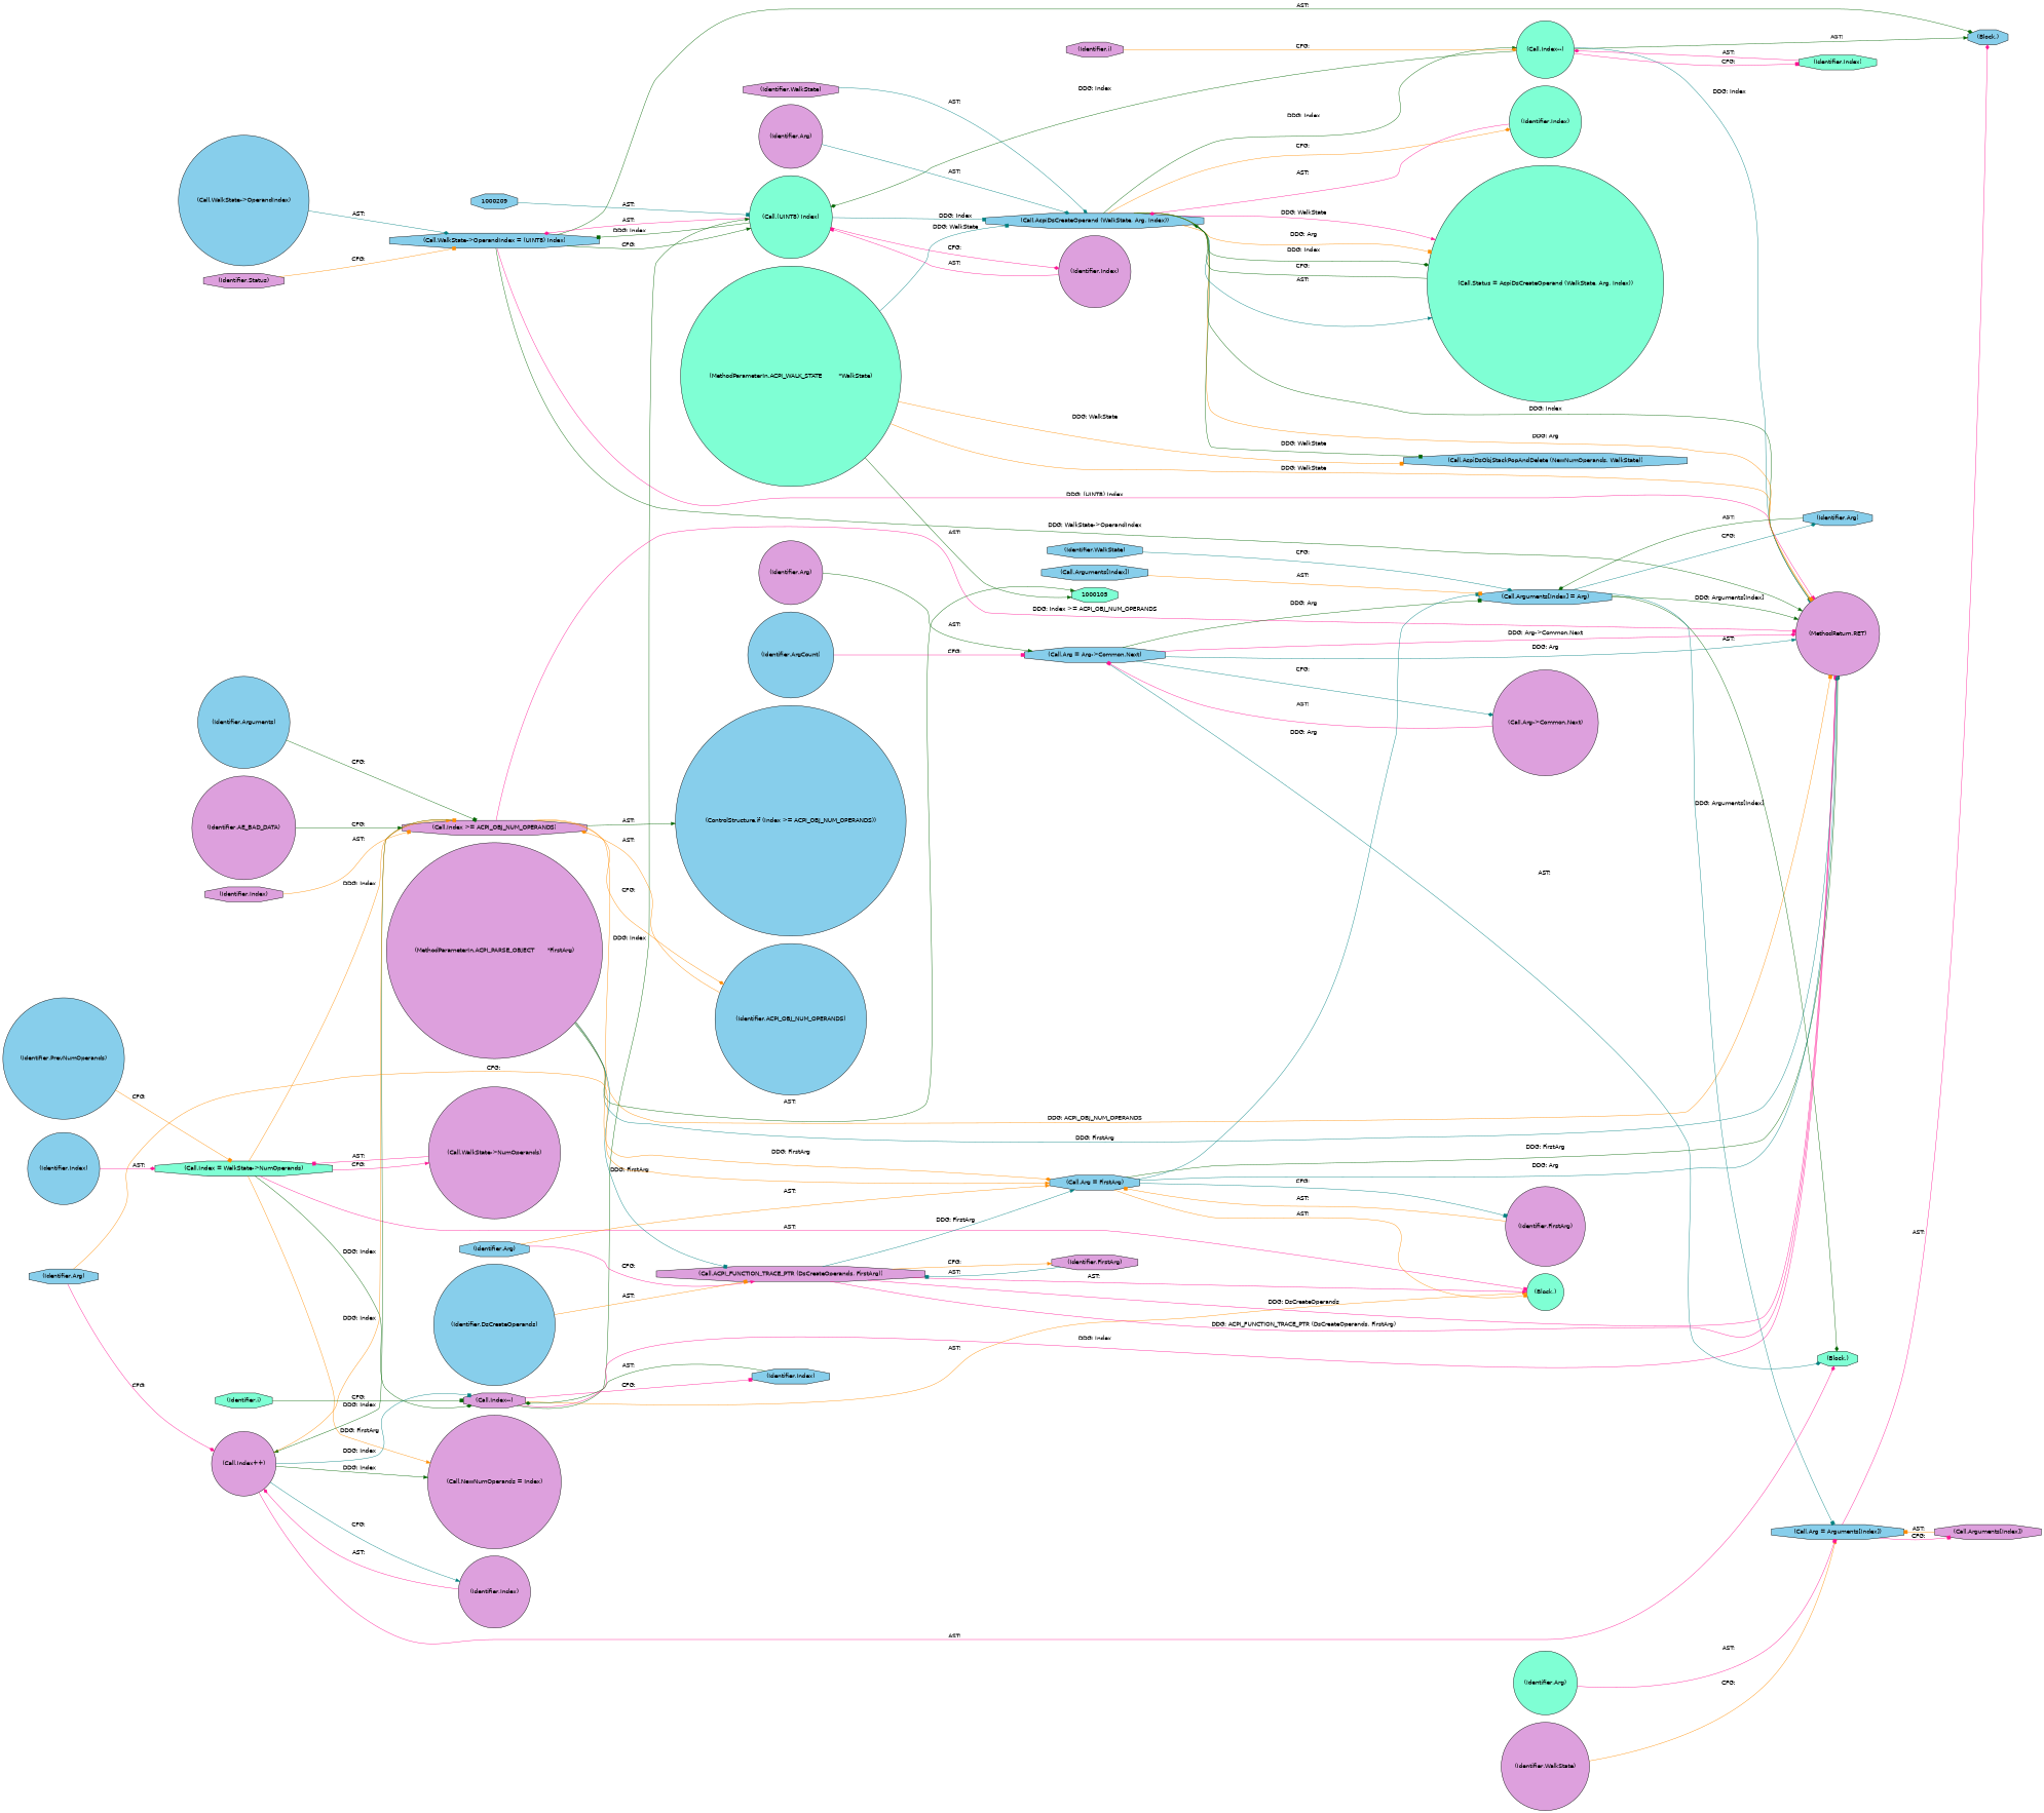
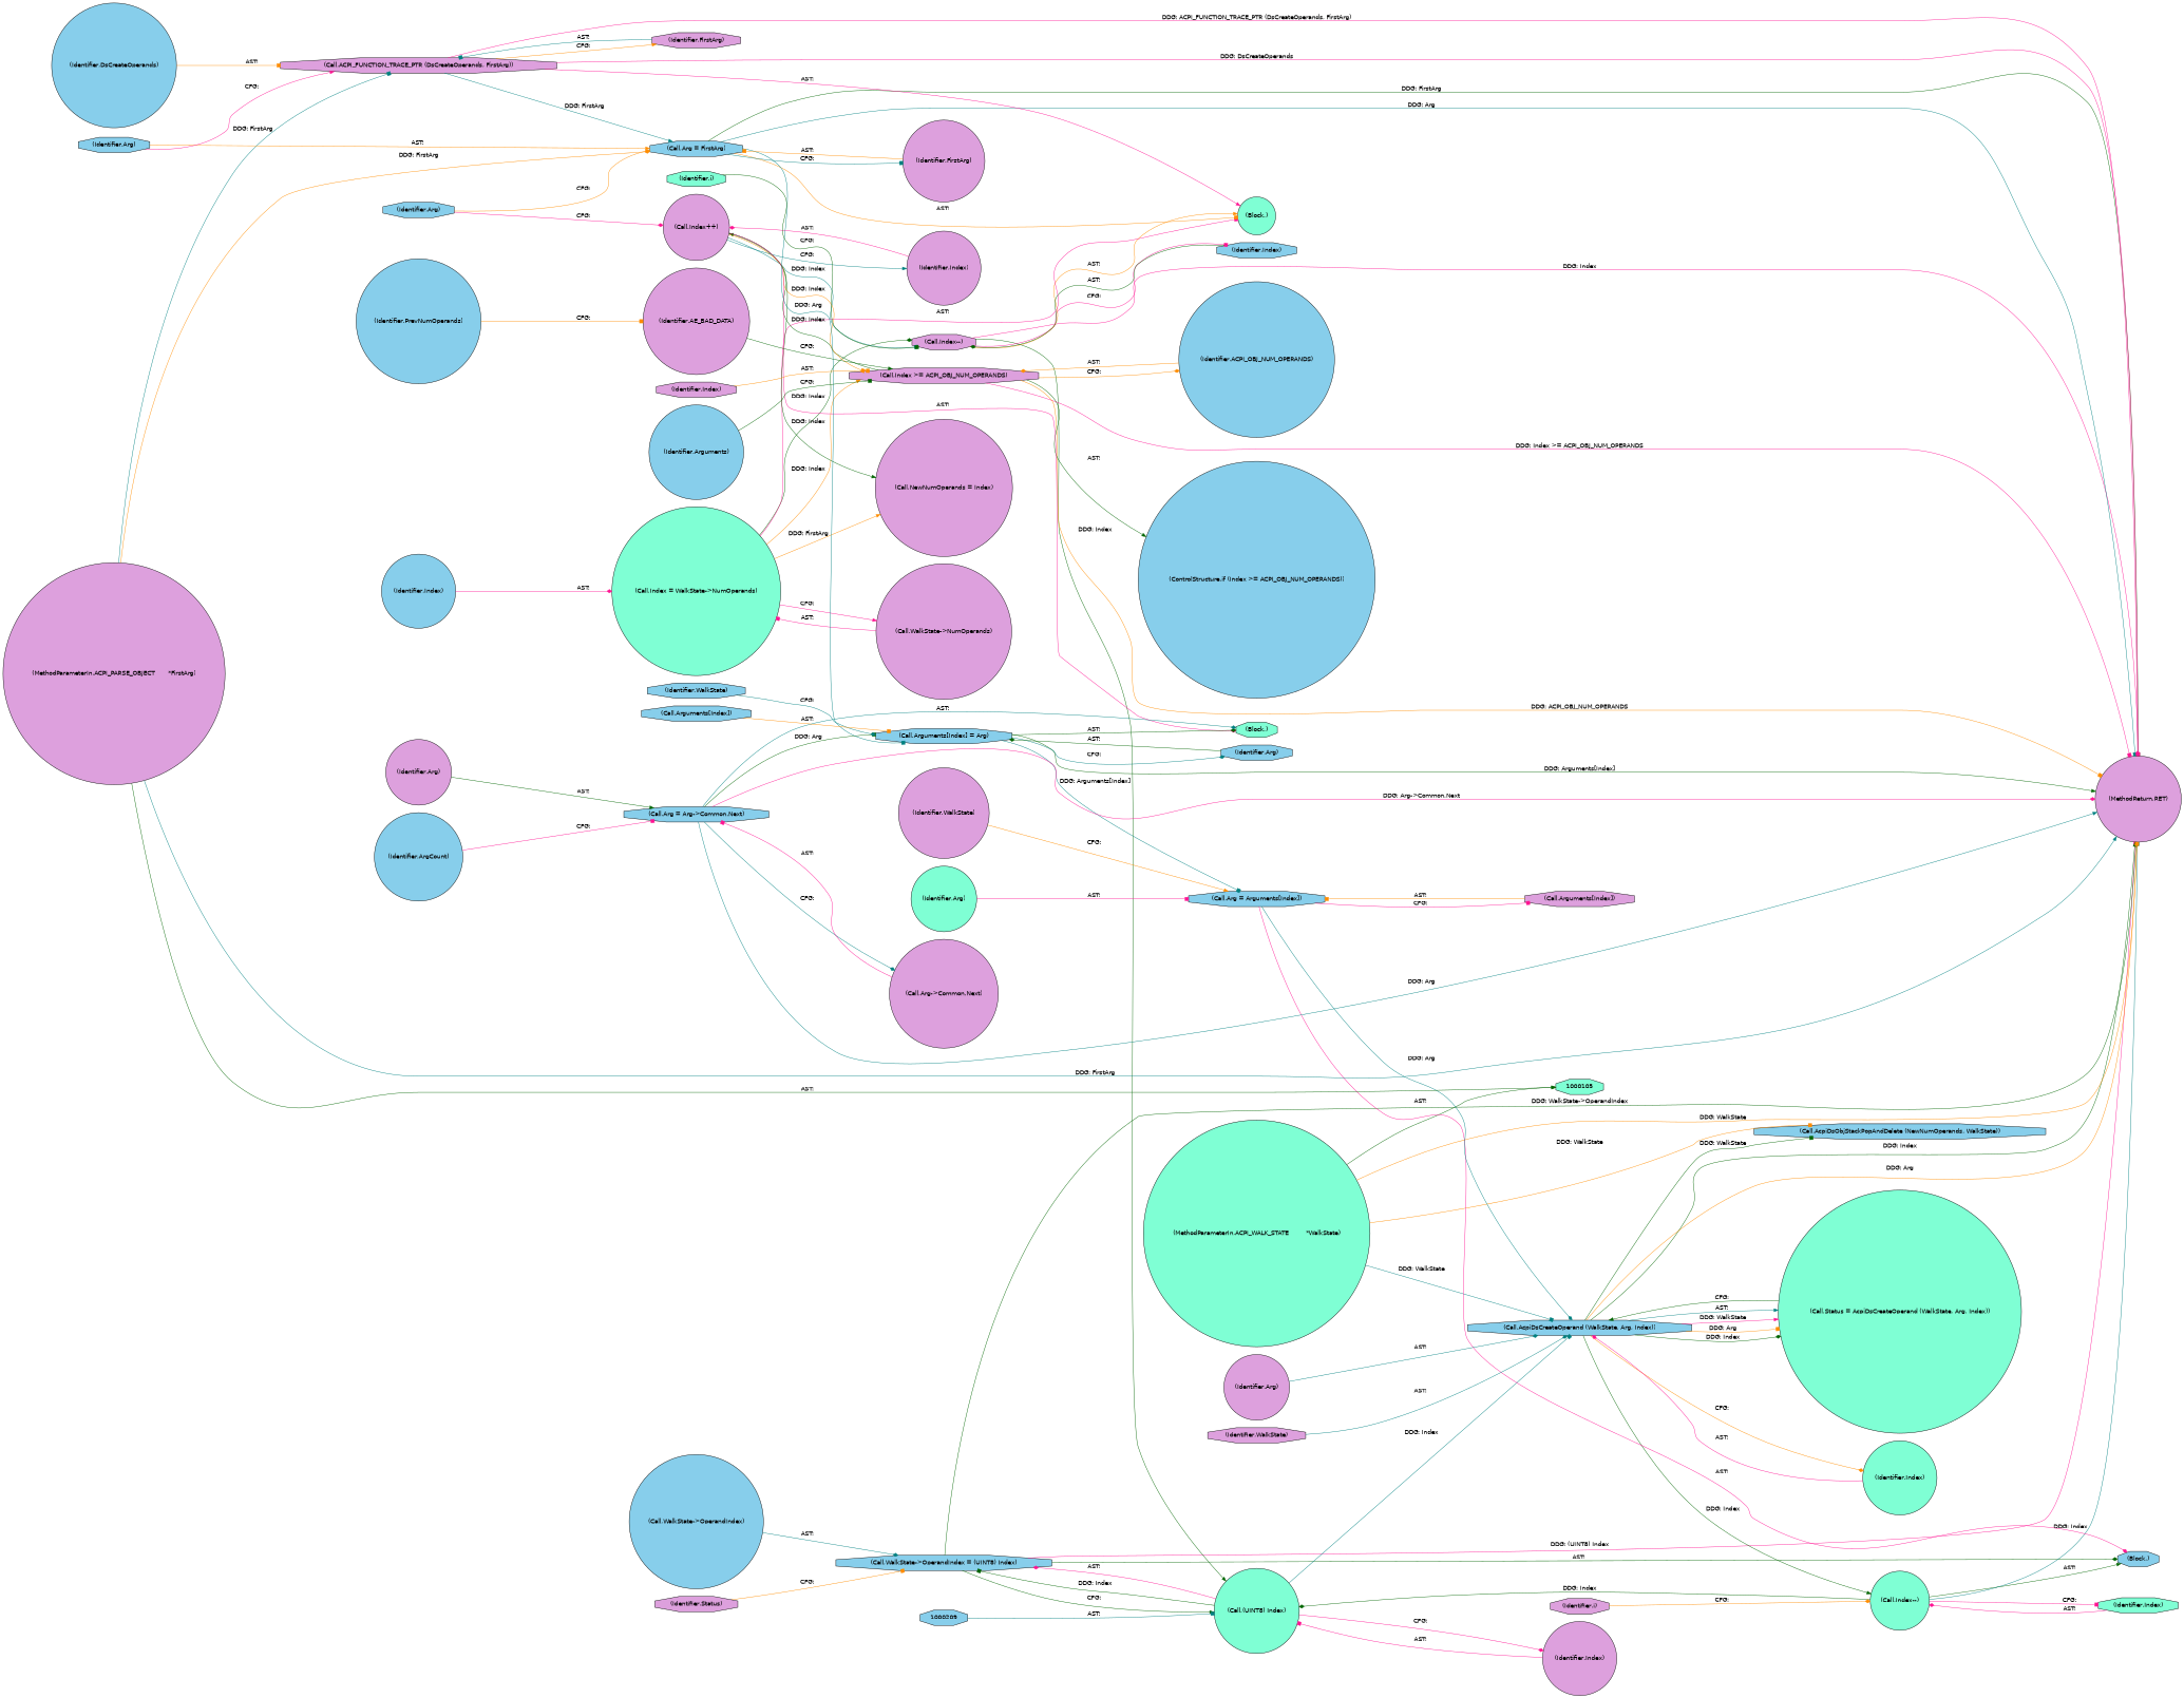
  digraph {
    fontname="DejaVu Sans"
    rankdir=LR
    node [fillcolor=skyblue fontname="DejaVu Sans" shape=octagon style=filled]
    edge [arrowhead=box color=darkgreen fontname="DejaVu Sans"]
    n1 [label="(Call,WalkState->OperandIndex = (UINT8) Index)"]
    n2 [fillcolor=aquamarine label="(Call,(UINT8) Index)" shape=circle]
    n3 [label="(Block,)"]
    n4 [fillcolor=plum label="(MethodReturn,RET)" shape=circle]
    n5 [label="(Call,AcpiDsCreateOperand (WalkState, Arg, Index))"]
    n6 [fillcolor=plum label="(Identifier,Index)" shape=circle]
    n7 [fillcolor=aquamarine label="(Call,Index--)" shape=circle]
    n8 [fillcolor=aquamarine label="(Call,Status = AcpiDsCreateOperand (WalkState, Arg, Index))" shape=circle]
    n9 [fillcolor=aquamarine label="(Identifier,Index)" shape=circle]
    n10 [label="(Call,AcpiDsObjStackPopAndDelete (NewNumOperands, WalkState))"]
    n11 [fillcolor=plum label="(Call,Index--)"]
    n12 [label="(Identifier,Index)"]
    n13 [fillcolor=aquamarine label="(Block,)" shape=circle]
-   n14 [fillcolor=aquamarine label="(Call,Index = WalkState->NumOperands)"]
+   n14 [fillcolor=aquamarine label="(Call,Index = WalkState->NumOperands)" shape=circle]
    n15 [fillcolor=plum label="(Call,Index >= ACPI_OBJ_NUM_OPERANDS)"]
    n16 [fillcolor=plum label="(Call,WalkState->NumOperands)" shape=circle]
    n17 [fillcolor=plum label="(Call,NewNumOperands = Index)" shape=circle]
    n18 [fillcolor=plum label="(Call,Index++)" shape=circle]
    n19 [label="(Identifier,ACPI_OBJ_NUM_OPERANDS)" shape=circle]
    n20 [label="(ControlStructure,if (Index >= ACPI_OBJ_NUM_OPERANDS))" shape=circle]
    n21 [fillcolor=plum label="(Identifier,Index)" shape=circle]
    n22 [fillcolor=aquamarine label="(Block,)"]
    n23 [fillcolor=aquamarine label="(Identifier,Index)"]
    n24 [fillcolor=aquamarine label="(MethodParameterIn,ACPI_WALK_STATE         *WalkState)" shape=circle]
    1000105 [fillcolor=aquamarine]
    n26 [label="(Call,Arg = Arguments[Index])"]
    n27 [fillcolor=plum label="(Call,Arguments[Index])"]
    n28 [label="(Call,Arguments[Index] = Arg)"]
    n29 [label="(Identifier,Arg)"]
    n30 [label="(Call,Arg = Arg->Common.Next)"]
    n31 [fillcolor=plum label="(Call,Arg->Common.Next)" shape=circle]
    n32 [label="(Call,Arg = FirstArg)"]
    n33 [fillcolor=plum label="(Identifier,FirstArg)" shape=circle]
    n34 [fillcolor=plum label="(Call,ACPI_FUNCTION_TRACE_PTR (DsCreateOperands, FirstArg))"]
    n35 [fillcolor=plum label="(Identifier,FirstArg)"]
    n36 [fillcolor=plum label="(MethodParameterIn,ACPI_PARSE_OBJECT       *FirstArg)" shape=circle]
    n37 [label="(Identifier,Index)" shape=circle]
    n38 [fillcolor=plum label="(Identifier,WalkState)" shape=circle]
    n39 [label="(Identifier,WalkState)"]
    n40 [label="(Identifier,Arguments)" shape=circle]
    n41 [fillcolor=plum label="(Identifier,AE_BAD_DATA)" shape=circle]
    n42 [label="(Identifier,Arg)"]
    n43 [fillcolor=plum label="(Identifier,Arg)" shape=circle]
    n44 [label="(Identifier,ArgCount)" shape=circle]
    n45 [fillcolor=plum label="(Identifier,Arg)" shape=circle]
    n46 [label="(Identifier,Arg)"]
    n47 [label="(Call,WalkState->OperandIndex)" shape=circle]
    n48 [label="(Call,Arguments[Index])"]
    n49 [fillcolor=aquamarine label="(Identifier,Arg)" shape=circle]
    n50 [fillcolor=plum label="(Identifier,WalkState)"]
    n51 [fillcolor=plum label="(Identifier,Status)"]
    n52 [fillcolor=plum label="(Identifier,i)"]
    n53 [fillcolor=plum label="(Identifier,Index)"]
    n54 [label="(Identifier,PrevNumOperands)" shape=circle]
    n55 [fillcolor=aquamarine label="(Identifier,i)"]
    n56 [label="(Identifier,DsCreateOperands)" shape=circle]
    1000209
    n1 -> n2 [arrowhead=normal label="CFG: "]
    n1 -> n3 [arrowhead=diamond label="AST: "]
    n1 -> n4 [color=deeppink label="DDG: (UINT8) Index"]
    n1 -> n4 [arrowhead=normal label="DDG: WalkState->OperandIndex"]
    n2 -> n1 [arrowhead=diamond color=deeppink label="AST: "]
    n2 -> n1 [label="DDG: Index"]
    n2 -> n5 [color=teal label="DDG: Index"]
    n2 -> n6 [arrowhead=diamond color=deeppink label="CFG: "]
    n5 -> n4 [arrowhead=normal label="DDG: Index"]
    n5 -> n4 [arrowhead=diamond color=darkorange label="DDG: Arg"]
    n5 -> n7 [arrowhead=normal label="DDG: Index"]
    n5 -> n8 [arrowhead=normal color=teal label="AST: "]
    n5 -> n8 [arrowhead=normal color=deeppink label="DDG: WalkState"]
    n5 -> n8 [color=darkorange label="DDG: Arg"]
    n5 -> n8 [arrowhead=diamond label="DDG: Index"]
    n5 -> n9 [arrowhead=diamond color=darkorange label="CFG: "]
    n5 -> n10 [label="DDG: WalkState"]
    n6 -> n2 [color=deeppink label="AST: "]
    n7 -> n2 [arrowhead=diamond label="DDG: Index"]
    n7 -> n3 [arrowhead=normal label="AST: "]
    n7 -> n4 [color=teal label="DDG: Index"]
    n7 -> n23 [color=deeppink label="CFG: "]
    n8 -> n5 [arrowhead=normal label="CFG: "]
    n9 -> n5 [arrowhead=diamond color=deeppink label="AST: "]
    n11 -> n2 [arrowhead=normal label="DDG: Index"]
    n11 -> n4 [color=deeppink label="DDG: Index"]
    n11 -> n12 [color=deeppink label="CFG: "]
    n11 -> n13 [arrowhead=normal color=darkorange label="AST: "]
    n12 -> n11 [arrowhead=diamond label="AST: "]
    n14 -> n11 [arrowhead=diamond label="DDG: Index"]
    n14 -> n13 [color=deeppink label="AST: "]
    n14 -> n15 [arrowhead=normal color=darkorange label="DDG: Index"]
    n14 -> n16 [arrowhead=normal color=deeppink label="CFG: "]
    n14 -> n17 [arrowhead=normal color=darkorange label="DDG: FirstArg"]
    n15 -> n4 [color=deeppink label="DDG: Index >= ACPI_OBJ_NUM_OPERANDS"]
    n15 -> n4 [color=darkorange label="DDG: ACPI_OBJ_NUM_OPERANDS"]
    n15 -> n18 [arrowhead=normal label="DDG: Index"]
    n15 -> n19 [arrowhead=diamond color=darkorange label="CFG: "]
    n15 -> n20 [arrowhead=normal label="AST: "]
    n16 -> n14 [color=deeppink label="AST: "]
    n18 -> n11 [color=teal label="DDG: Index"]
    n18 -> n15 [color=darkorange label="DDG: Index"]
    n18 -> n17 [arrowhead=normal label="DDG: Index"]
    n18 -> n21 [arrowhead=normal color=teal label="CFG: "]
    n18 -> n22 [arrowhead=diamond color=deeppink label="AST: "]
    n19 -> n15 [arrowhead=diamond color=darkorange label="AST: "]
    n21 -> n18 [arrowhead=diamond color=deeppink label="AST: "]
    n23 -> n7 [arrowhead=diamond color=deeppink label="AST: "]
    n24 -> n4 [color=darkorange label="DDG: WalkState"]
    n24 -> n5 [color=teal label="DDG: WalkState"]
    n24 -> n10 [color=darkorange label="DDG: WalkState"]
    n24 -> 1000105 [arrowhead=normal label="AST: "]
    n26 -> n3 [arrowhead=diamond color=deeppink label="AST: "]
+   n26 -> n5 [arrowhead=diamond color=teal label="DDG: Arg"]
    n26 -> n27 [color=deeppink label="CFG: "]
    n27 -> n26 [color=darkorange label="AST: "]
    n28 -> n4 [arrowhead=normal label="DDG: Arguments[Index]"]
    n28 -> n22 [arrowhead=diamond label="AST: "]
    n28 -> n26 [color=teal label="DDG: Arguments[Index]"]
    n28 -> n29 [arrowhead=diamond color=teal label="CFG: "]
    n29 -> n28 [arrowhead=diamond label="AST: "]
    n30 -> n4 [arrowhead=diamond color=deeppink label="DDG: Arg->Common.Next"]
    n30 -> n4 [arrowhead=normal color=teal label="DDG: Arg"]
    n30 -> n22 [arrowhead=diamond color=teal label="AST: "]
    n30 -> n28 [label="DDG: Arg"]
    n30 -> n31 [arrowhead=diamond color=teal label="CFG: "]
    n31 -> n30 [color=deeppink label="AST: "]
    n32 -> n4 [label="DDG: FirstArg"]
    n32 -> n4 [color=teal label="DDG: Arg"]
    n32 -> n13 [color=darkorange label="AST: "]
    n32 -> n28 [color=teal label="DDG: Arg"]
    n32 -> n33 [color=teal label="CFG: "]
    n33 -> n32 [color=darkorange label="AST: "]
    n34 -> n4 [color=deeppink label="DDG: DsCreateOperands"]
    n34 -> n4 [arrowhead=diamond color=deeppink label="DDG: ACPI_FUNCTION_TRACE_PTR (DsCreateOperands, FirstArg)"]
    n34 -> n13 [arrowhead=normal color=deeppink label="AST: "]
    n34 -> n32 [arrowhead=normal color=teal label="DDG: FirstArg"]
    n34 -> n35 [arrowhead=normal color=darkorange label="CFG: "]
    n35 -> n34 [color=teal label="AST: "]
    n36 -> n4 [arrowhead=normal color=teal label="DDG: FirstArg"]
    n36 -> 1000105 [arrowhead=normal label="AST: "]
    n36 -> n32 [arrowhead=diamond color=darkorange label="DDG: FirstArg"]
    n36 -> n34 [color=teal label="DDG: FirstArg"]
    n37 -> n14 [arrowhead=diamond color=deeppink label="AST: "]
    n38 -> n26 [arrowhead=normal color=darkorange label="CFG: "]
    n39 -> n28 [arrowhead=diamond color=teal label="CFG: "]
    n40 -> n15 [label="CFG: "]
    n41 -> n15 [arrowhead=normal label="CFG: "]
    n42 -> n18 [arrowhead=diamond color=deeppink label="CFG: "]
    n42 -> n32 [arrowhead=normal color=darkorange label="CFG: "]
    n43 -> n30 [arrowhead=normal label="AST: "]
    n44 -> n30 [color=deeppink label="CFG: "]
    n45 -> n5 [arrowhead=diamond color=teal label="AST: "]
    n46 -> n32 [arrowhead=normal color=darkorange label="AST: "]
    n46 -> n34 [arrowhead=normal color=deeppink label="CFG: "]
    n47 -> n1 [arrowhead=diamond color=teal label="AST: "]
    n48 -> n28 [color=darkorange label="AST: "]
    n49 -> n26 [color=deeppink label="AST: "]
    n50 -> n5 [arrowhead=diamond color=teal label="AST: "]
    n51 -> n1 [color=darkorange label="CFG: "]
    n52 -> n7 [arrowhead=diamond color=darkorange label="CFG: "]
    n53 -> n15 [color=darkorange label="AST: "]
-   n54 -> n14 [color=darkorange label="CFG: "]
+   n54 -> n41 [color=darkorange label="CFG: "]
    n55 -> n11 [label="CFG: "]
    n56 -> n34 [color=darkorange label="AST: "]
    1000209 -> n2 [color=teal label="AST: "]
  }
